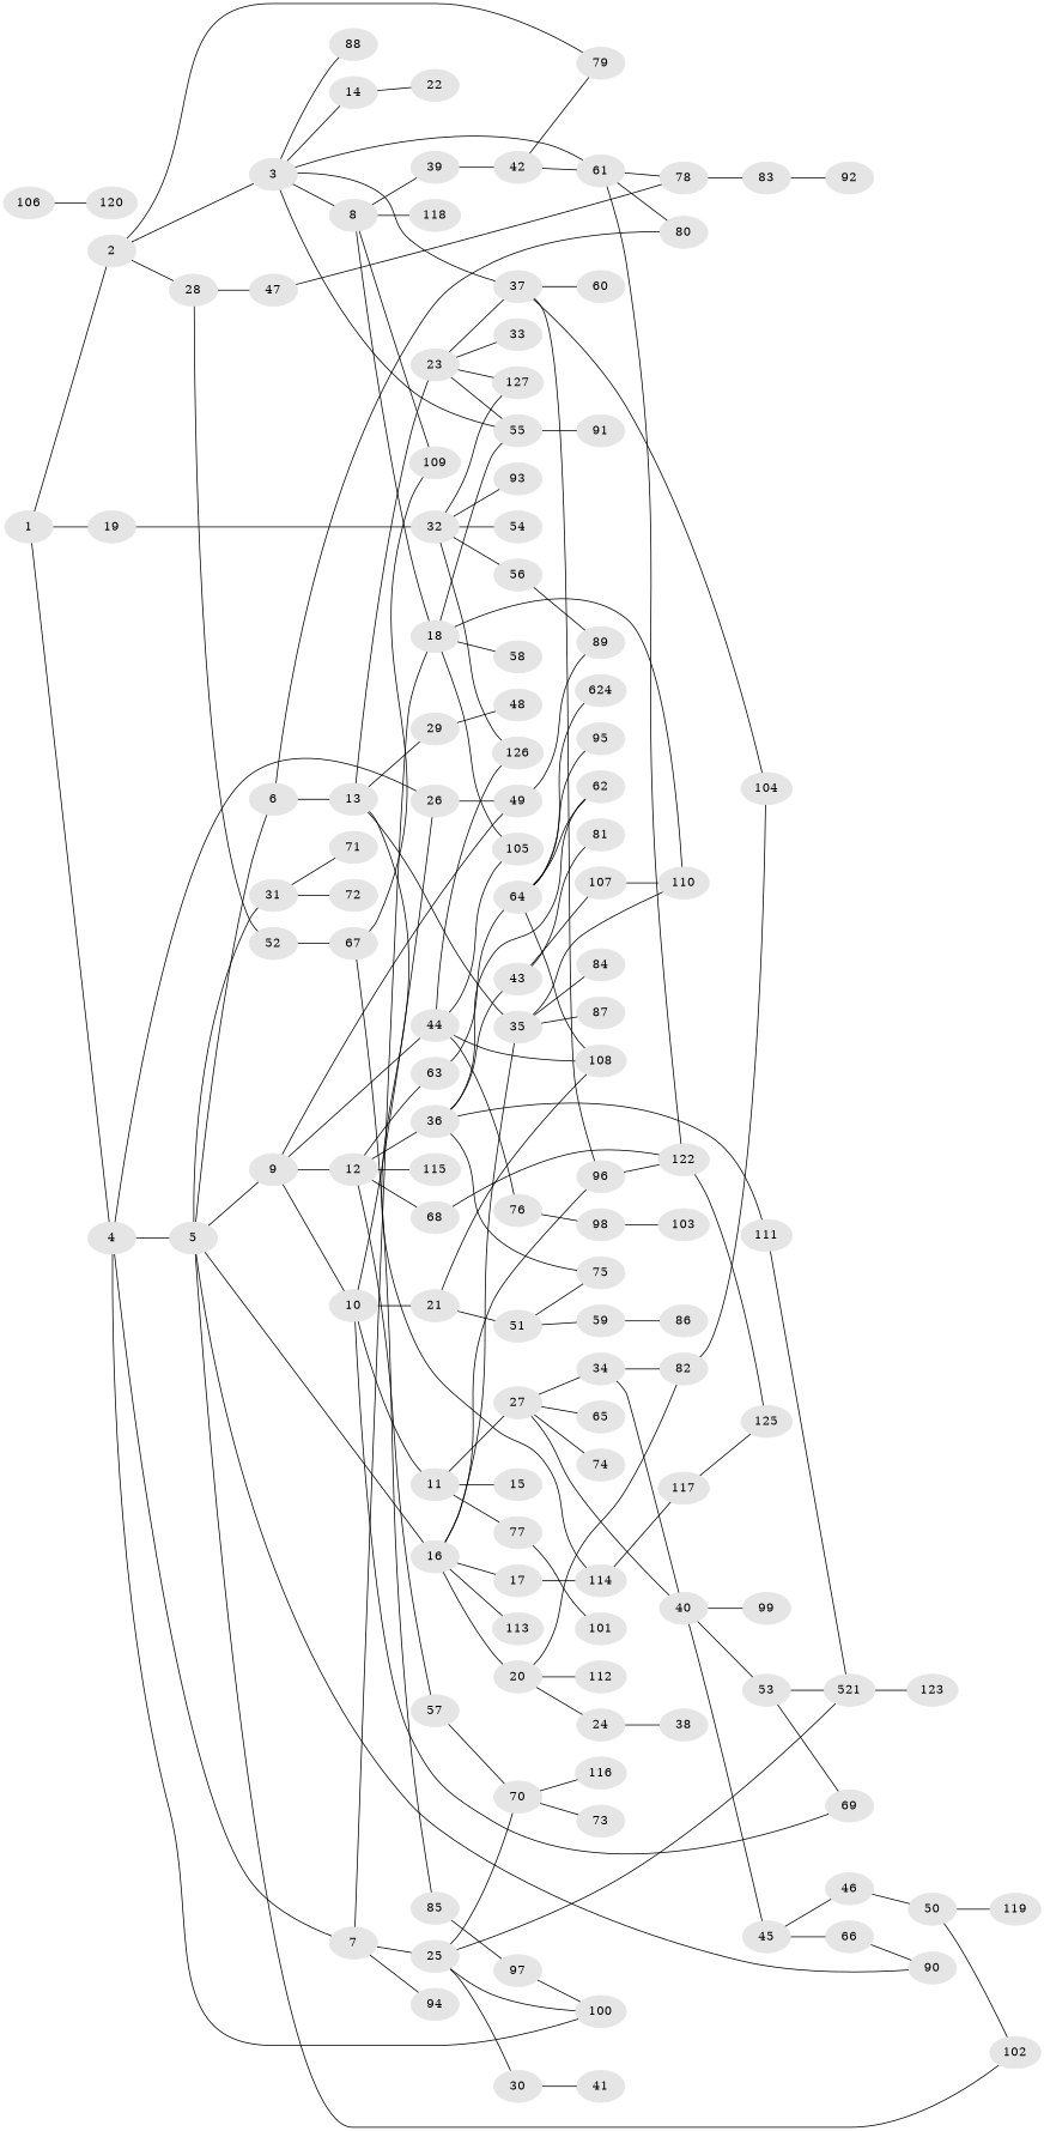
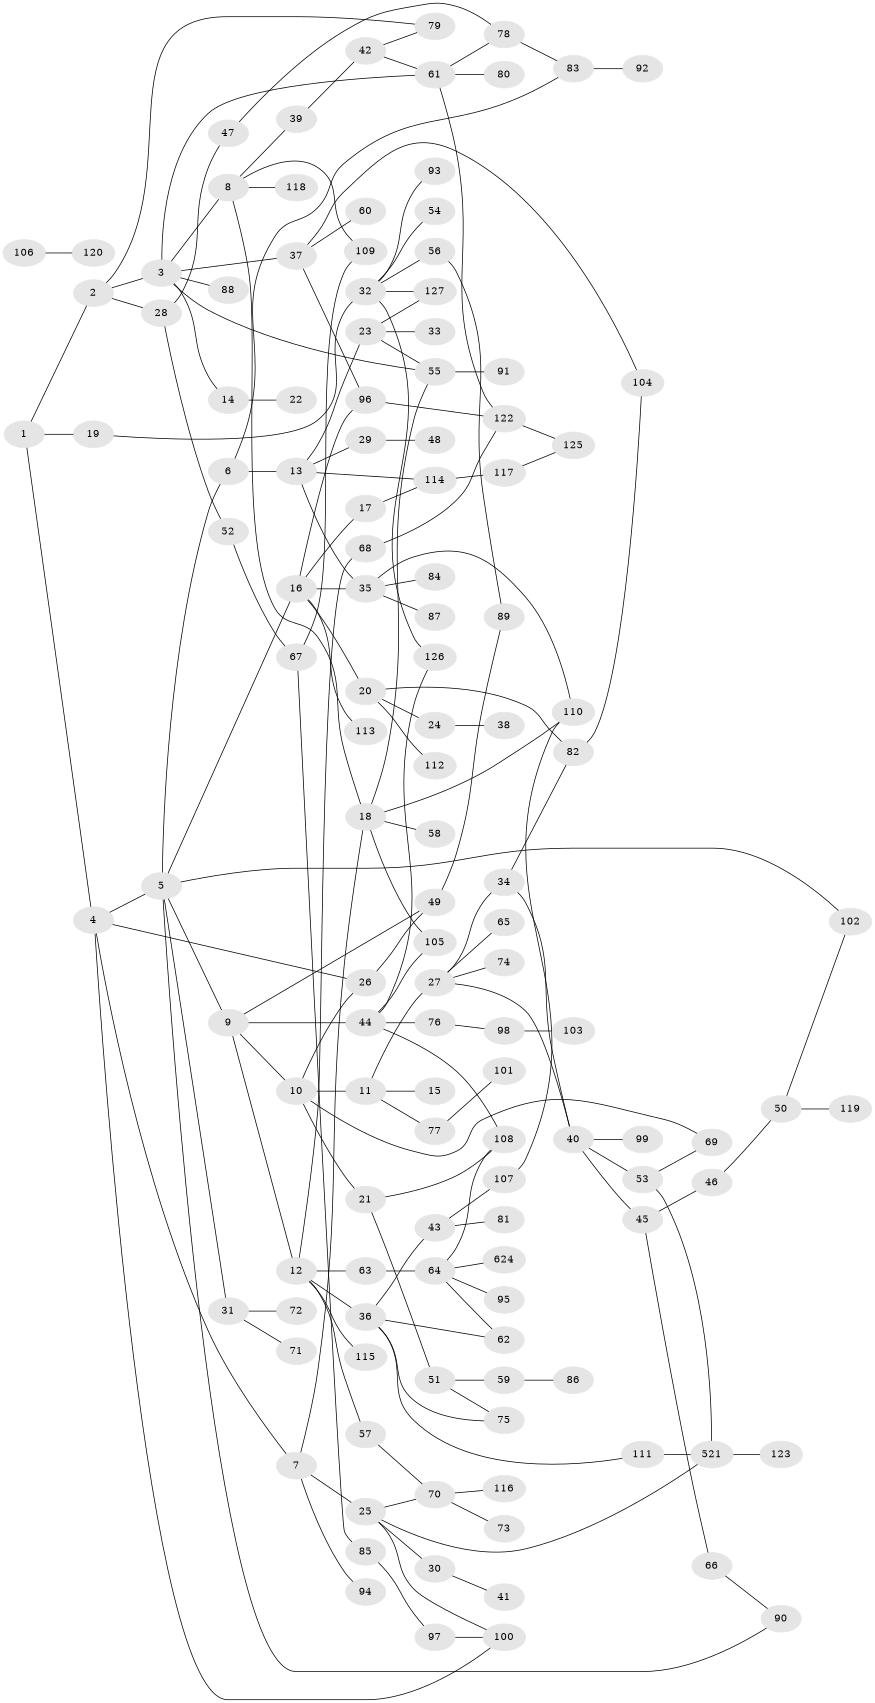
  graph {
    rankdir=LR
    node [color=gray90 style=filled]
    1
    2
    4
    19
    3
    28
    79
    5
    7
    26
    100
    32
    8
    14
    37
    55
    61
    88
    47
    52
    18
    39
    109
    118
    22
    96
    60
    104
    91
    80
    78
    122
    6
    9
    16
    31
    90
    102
    25
    94
    49
    13
    10
    12
    44
    35
    17
    20
    113
    71
    72
    23
    29
    114
    58
    105
    110
    30
    70
    n60 [label=521]
    42
    11
    21
    69
    36
    57
    63
    68
    115
    89
    15
    27
    77
    51
    108
    126
    76
    34
    40
    65
    74
    101
    43
    62
    75
    111
    64
    33
    127
    48
    84
    87
    117
    24
    82
    112
    54
    56
    93
    38
    59
    41
    73
    116
    123
    45
    53
    99
    67
    81
    107
    46
    66
    98
    50
    119
    83
    86
    85
    125
    95
    n122 [label=624]
    106
    120
    97
    103
    92
    1 -- 2
    1 -- 4
    1 -- 19
    2 -- 3
    2 -- 28
    2 -- 79
    4 -- 5
    4 -- 7
    4 -- 26
    4 -- 100
    19 -- 32
    3 -- 8
    3 -- 14
    3 -- 37
    3 -- 55
    3 -- 61
    3 -- 88
    28 -- 47
    28 -- 52
    5 -- 6
    5 -- 9
    5 -- 16
    5 -- 31
    5 -- 90
    5 -- 102
    7 -- 18
    7 -- 25
    7 -- 94
    26 -- 49
    32 -- 126
    32 -- 127
    32 -- 54
    32 -- 56
    32 -- 93
    8 -- 18
    8 -- 39
    8 -- 109
    8 -- 118
    14 -- 22
    37 -- 96
    37 -- 60
    37 -- 104
    55 -- 91
    61 -- 80
    61 -- 78
    61 -- 122
    47 -- 78
    52 -- 67
    18 -- 55
    18 -- 58
    18 -- 105
    18 -- 110
    39 -- 42
    96 -- 122
    78 -- 83
    122 -- 125
-   6 -- 80
+   6 -- 83
    6 -- 13
    9 -- 49
    9 -- 10
    9 -- 12
    9 -- 44
    16 -- 96
    16 -- 35
    16 -- 17
    16 -- 20
    16 -- 113
    31 -- 71
    31 -- 72
    25 -- 100
    25 -- 30
    25 -- 70
    25 -- n60
    49 -- 89
    13 -- 35
    13 -- 23
    13 -- 29
    13 -- 114
    10 -- 26
    10 -- 11
    10 -- 21
    10 -- 69
    12 -- 36
    12 -- 57
    12 -- 63
    12 -- 68
    12 -- 115
    44 -- 105
    44 -- 108
    44 -- 126
    44 -- 76
    35 -- 110
    35 -- 84
    35 -- 87
    17 -- 114
    20 -- 24
    20 -- 82
    20 -- 112
-   23 -- 37
    23 -- 55
    23 -- 33
    23 -- 127
    29 -- 48
    114 -- 117
    30 -- 41
    70 -- 73
    70 -- 116
    n60 -- 123
    42 -- 79
    42 -- 61
    11 -- 15
    11 -- 27
    11 -- 77
    21 -- 51
    21 -- 108
    36 -- 43
    36 -- 62
    36 -- 75
    36 -- 111
    57 -- 70
    63 -- 64
    68 -- 122
    27 -- 34
    27 -- 40
    27 -- 65
    27 -- 74
    77 -- 101
    51 -- 75
    51 -- 59
    76 -- 98
    34 -- 40
    34 -- 82
    40 -- 45
    40 -- 53
    40 -- 99
    43 -- 81
    43 -- 107
    111 -- n60
    64 -- 108
    64 -- 62
    64 -- 95
    64 -- n122
    117 -- 125
    24 -- 38
    82 -- 104
    56 -- 89
    59 -- 86
    45 -- 46
    45 -- 66
    53 -- n60
    53 -- 69
    67 -- 109
    67 -- 85
    107 -- 110
    46 -- 50
    66 -- 90
    98 -- 103
    50 -- 102
    50 -- 119
    83 -- 92
    85 -- 97
    106 -- 120
    97 -- 100
  }
